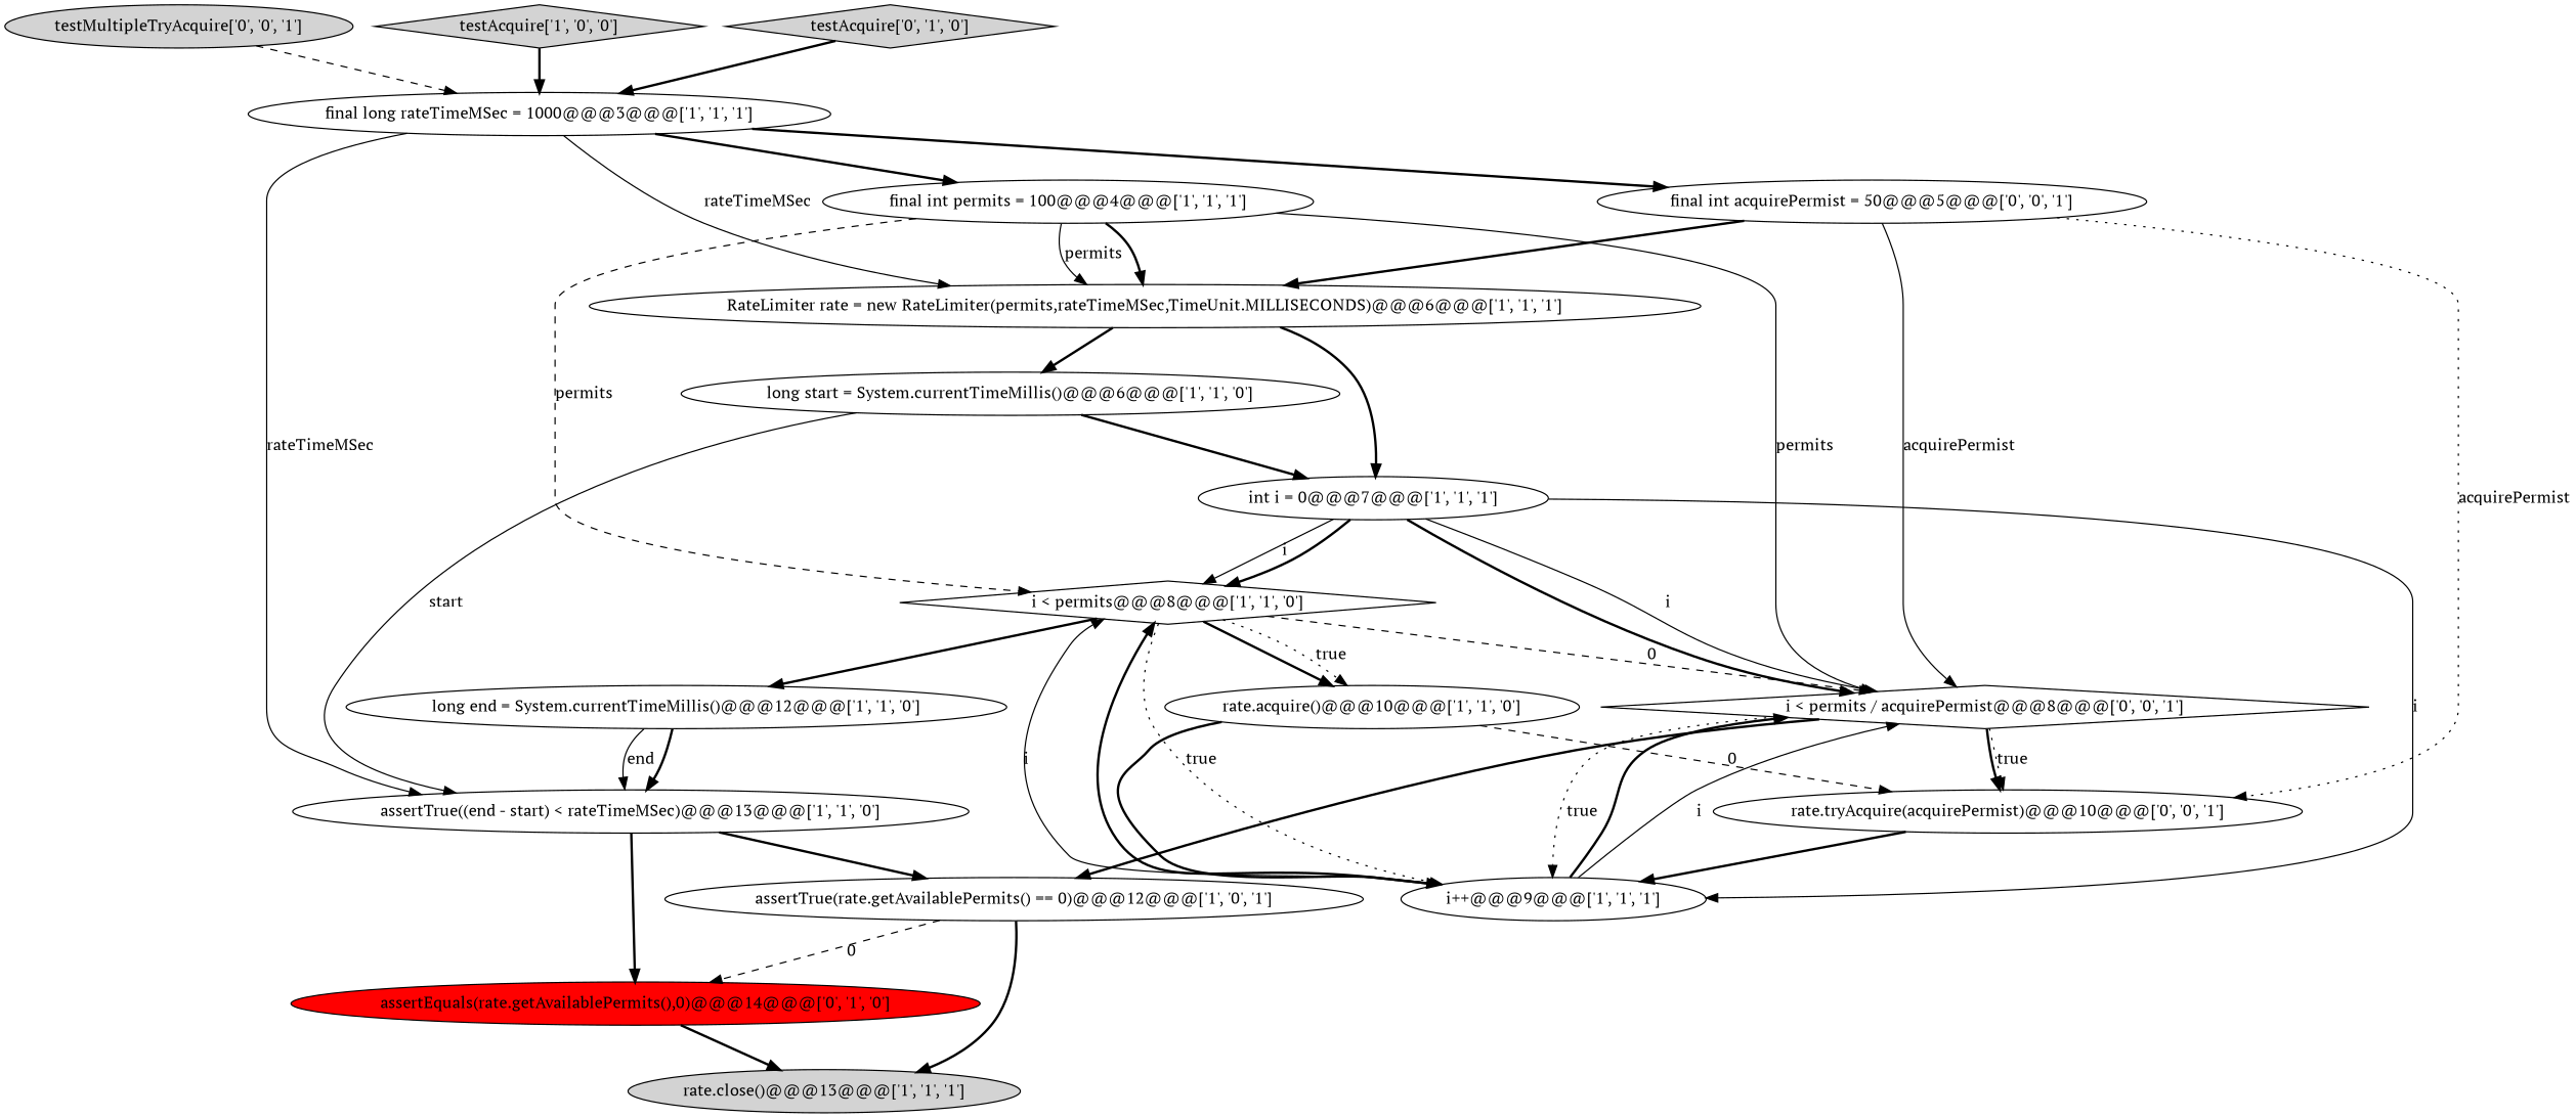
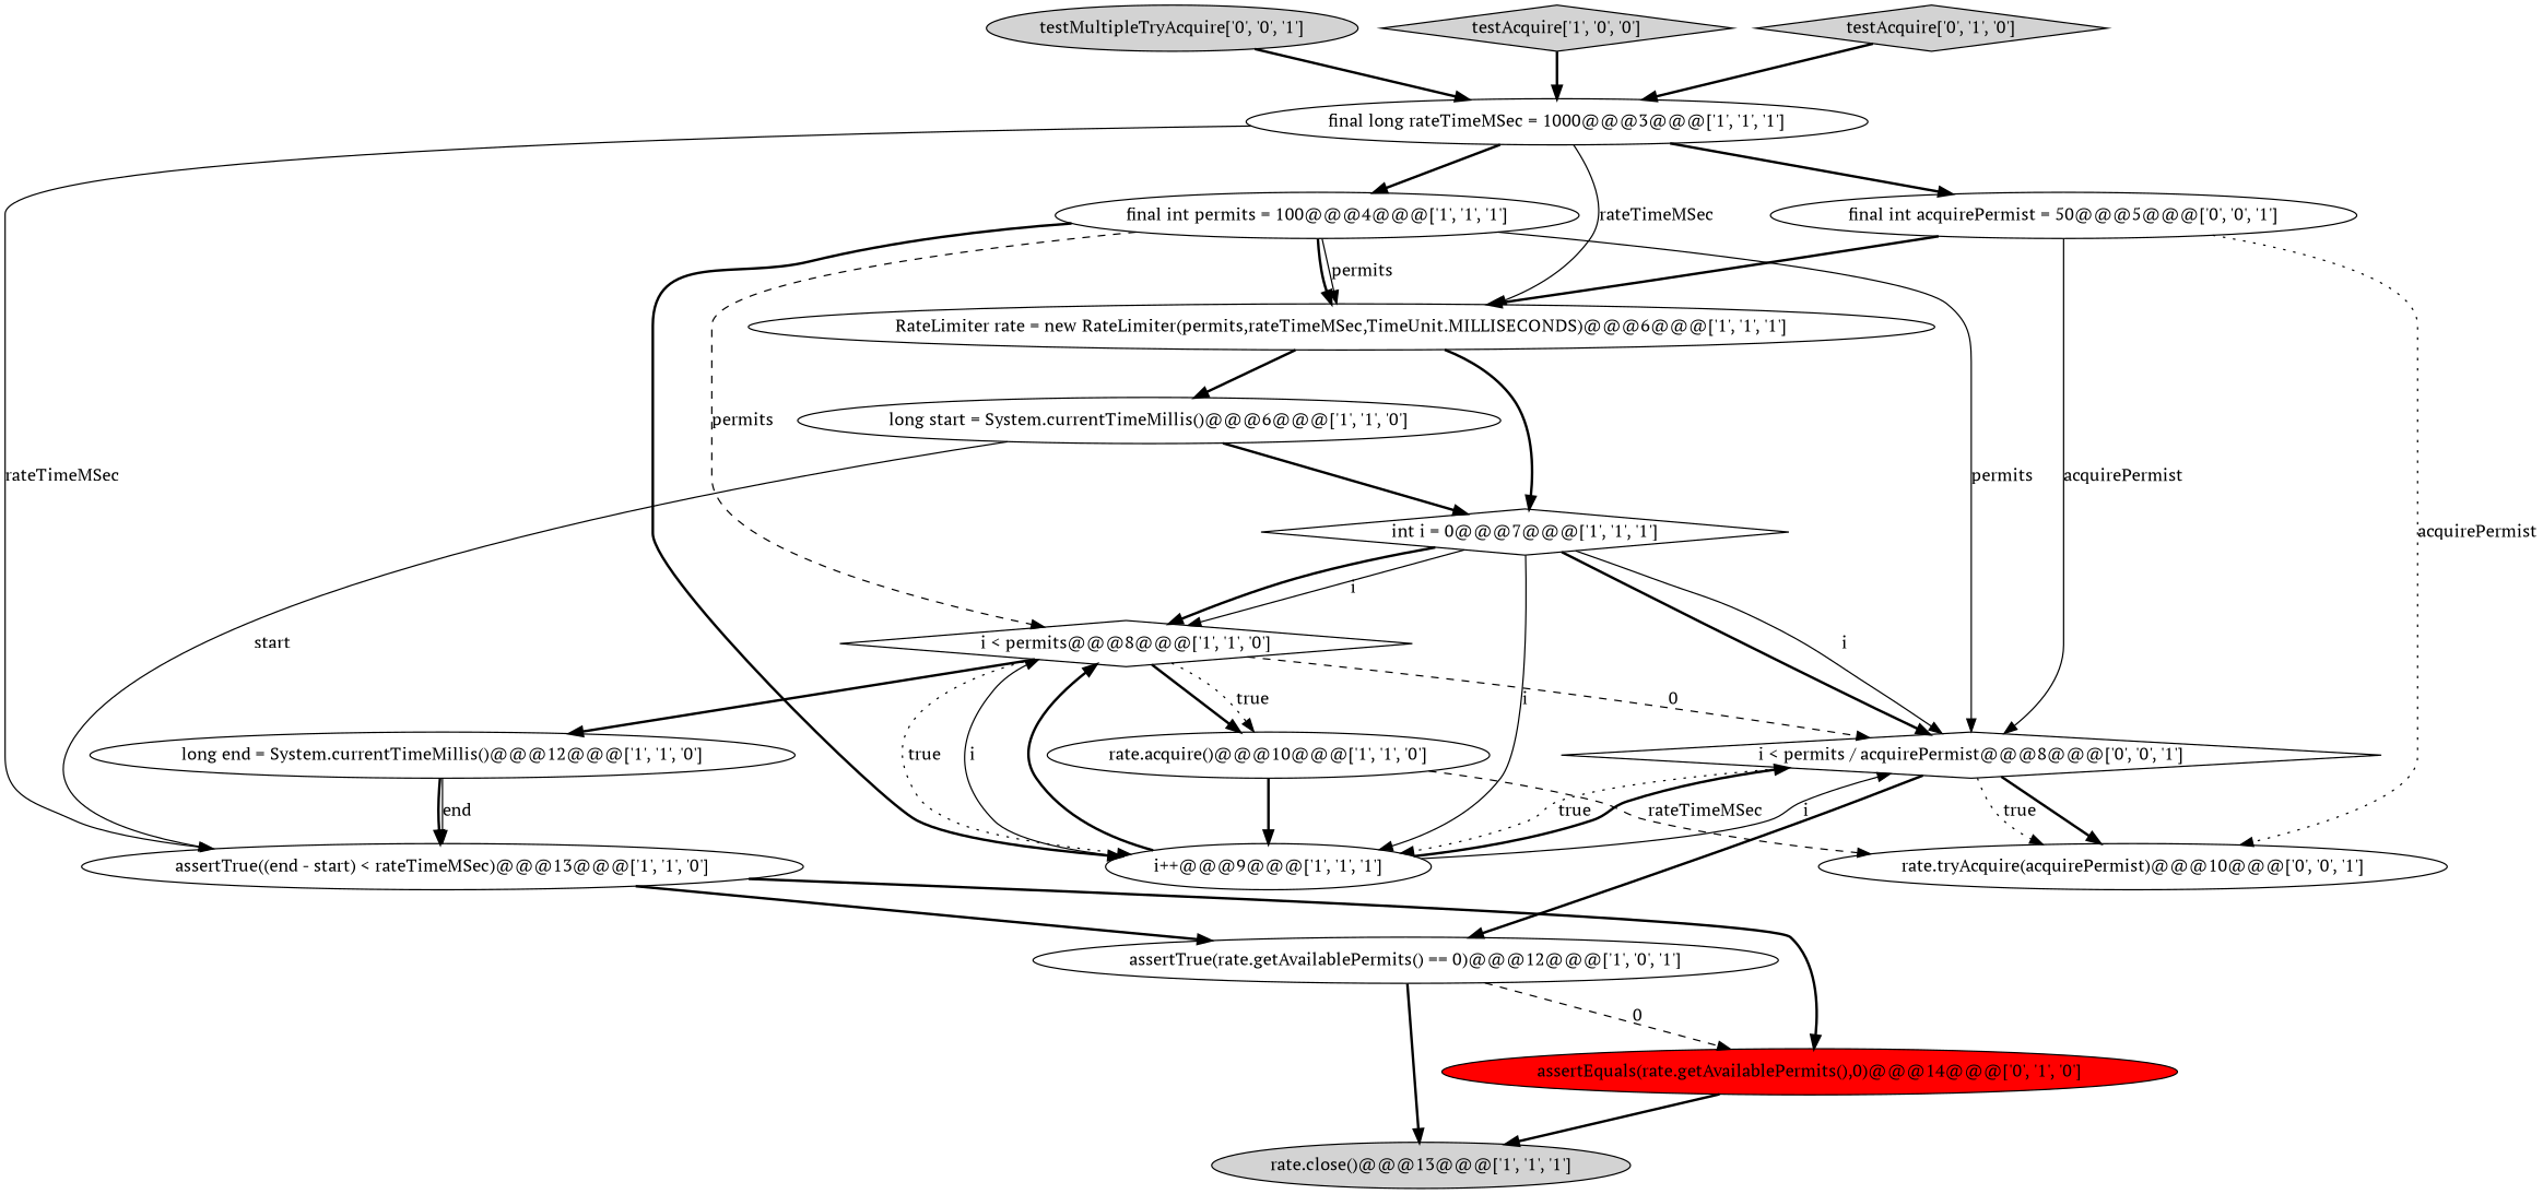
  digraph {
    fontname="PT Serif"
    node [fillcolor=white fontname="PT Serif" shape=ellipse style=filled]
    edge [fontname="PT Serif" style=bold]
    n1 [fillcolor=lightgray label="testMultipleTryAcquire['0', '0', '1']"]
    n2 [label="final long rateTimeMSec = 1000@@@3@@@['1', '1', '1']"]
    n3 [label="final int acquirePermist = 50@@@5@@@['0', '0', '1']"]
    n4 [label="RateLimiter rate = new RateLimiter(permits,rateTimeMSec,TimeUnit.MILLISECONDS)@@@6@@@['1', '1', '1']"]
    n5 [label="assertTrue((end - start) < rateTimeMSec)@@@13@@@['1', '1', '0']"]
    n6 [label="final int permits = 100@@@4@@@['1', '1', '1']"]
    n7 [label="i < permits@@@8@@@['1', '1', '0']" shape=diamond]
    n8 [label="long end = System.currentTimeMillis()@@@12@@@['1', '1', '0']"]
    n9 [label="i < permits / acquirePermist@@@8@@@['0', '0', '1']" shape=diamond]
    n10 [label="i++@@@9@@@['1', '1', '1']"]
    n11 [label="rate.acquire()@@@10@@@['1', '1', '0']"]
    n12 [label="rate.tryAcquire(acquirePermist)@@@10@@@['0', '0', '1']"]
    n13 [label="assertTrue(rate.getAvailablePermits() == 0)@@@12@@@['1', '0', '1']"]
    n14 [label="long start = System.currentTimeMillis()@@@6@@@['1', '1', '0']"]
-   n15 [label="int i = 0@@@7@@@['1', '1', '1']"]
+   n15 [label="int i = 0@@@7@@@['1', '1', '1']" shape=diamond]
    n16 [fillcolor=red label="assertEquals(rate.getAvailablePermits(),0)@@@14@@@['0', '1', '0']"]
    n17 [fillcolor=lightgray label="rate.close()@@@13@@@['1', '1', '1']"]
    n18 [fillcolor=lightgray label="testAcquire['1', '0', '0']" shape=diamond]
    n19 [fillcolor=lightgray label="testAcquire['0', '1', '0']" shape=diamond]
-   n1 -> n2 [style=dashed]
+   n1 -> n2
    n2 -> n3
    n2 -> n4 [label=rateTimeMSec style=solid]
    n2 -> n5 [label=rateTimeMSec style=solid]
    n2 -> n6
    n3 -> n4
    n3 -> n9 [label=acquirePermist style=solid]
    n3 -> n12 [label=acquirePermist style=dotted]
    n4 -> n14
    n4 -> n15
    n5 -> n13
    n5 -> n16
    n6 -> n4
    n6 -> n4 [label=permits style=solid]
    n6 -> n7 [label=permits style=dashed]
    n6 -> n9 [label=permits style=solid]
    n7 -> n8
    n7 -> n9 [label=0 style=dashed]
    n7 -> n10 [label=true style=dotted]
    n7 -> n11
    n7 -> n11 [label=true style=dotted]
    n8 -> n5
    n8 -> n5 [label=end style=solid]
    n9 -> n10 [label=true style=dotted]
    n9 -> n12
    n9 -> n12 [label=true style=dotted]
    n9 -> n13
    n10 -> n7 [label=i style=solid]
    n10 -> n7
    n10 -> n9
    n10 -> n9 [label=i style=solid]
    n11 -> n10
-   n11 -> n12 [label=0 style=dashed]
-   n12 -> n10
+   n11 -> n12 [label=rateTimeMSec style=dashed]
+   n6 -> n10
    n13 -> n16 [label=0 style=dashed]
    n13 -> n17
    n14 -> n5 [label=start style=solid]
    n14 -> n15
    n15 -> n7 [label=i style=solid]
    n15 -> n7
    n15 -> n9
    n15 -> n9 [label=i style=solid]
    n15 -> n10 [label=i style=solid]
    n16 -> n17
    n18 -> n2
    n19 -> n2
  }
